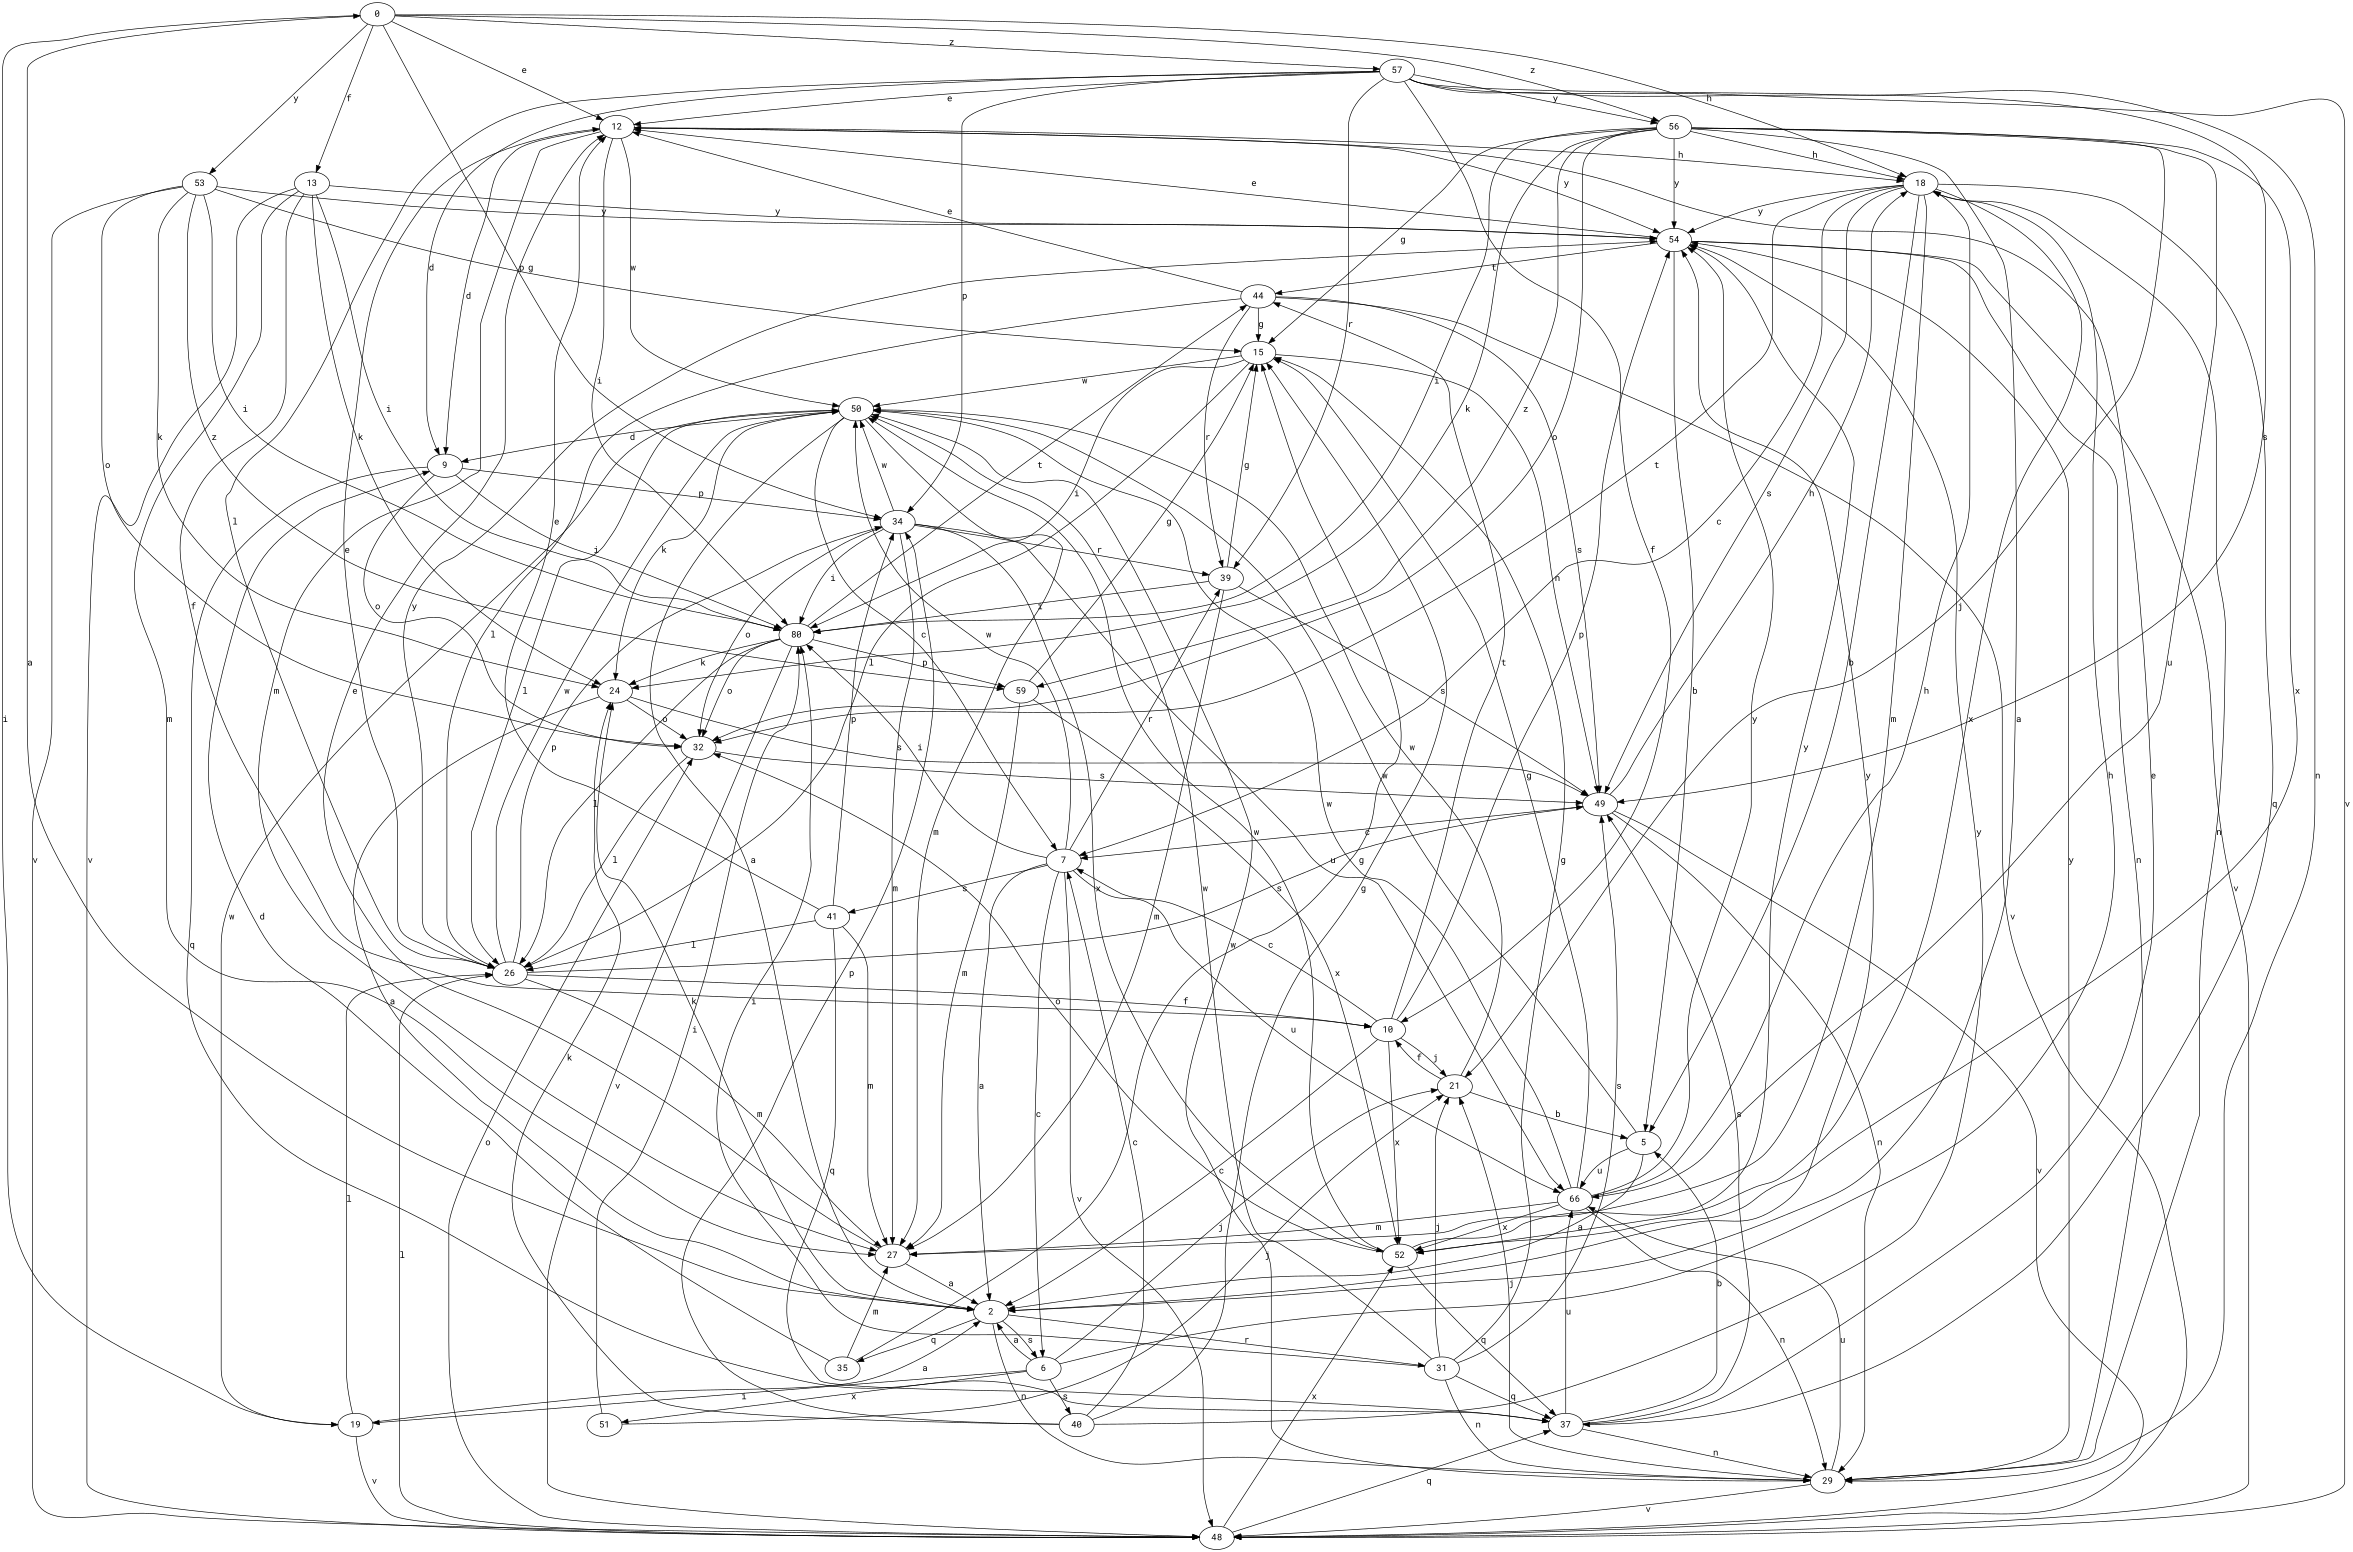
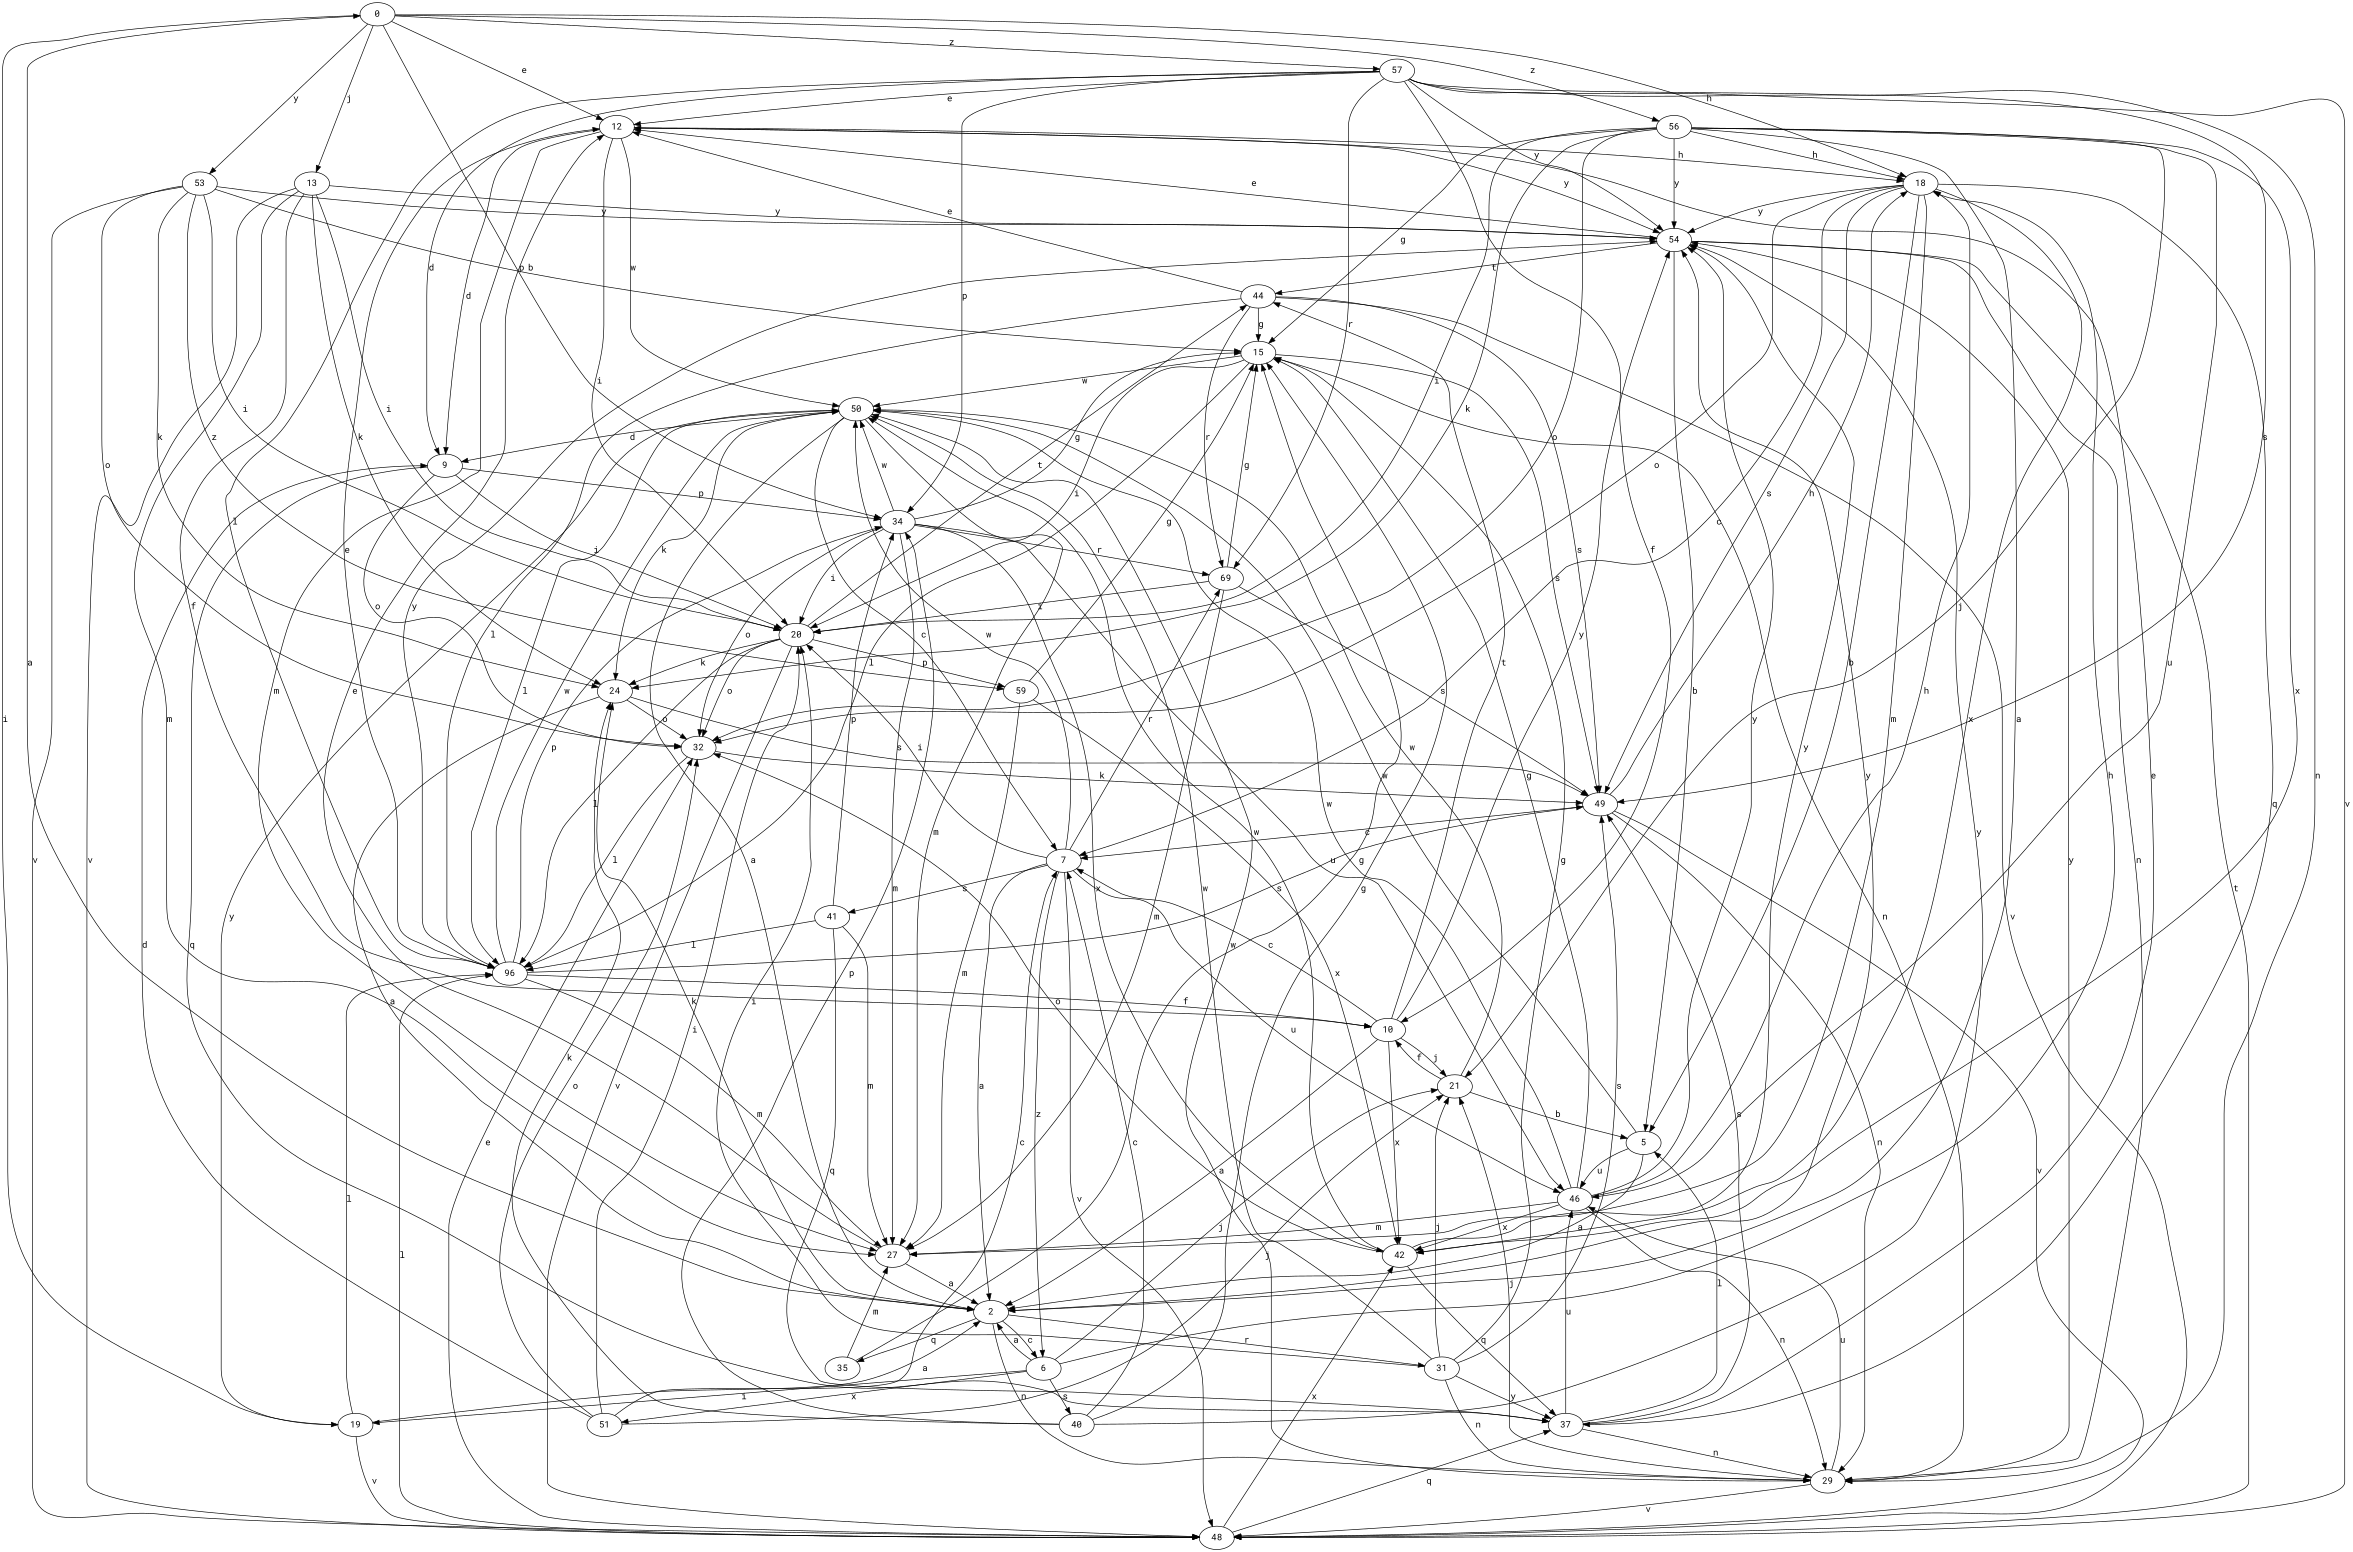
  strict digraph {
    fontname="Roboto Mono"
    node [fontname="Roboto Mono"]
    edge [fontname="Roboto Mono"]
    0
    12
    13
    18
    19
    34
    53
    56
    57
    54
    50
-   20 [label=80]
+   20
    9
    27
    24
    48
    n17 [label=10]
    29
    5
    7
    32
    37
-   52
+   52 [label=42]
    n24 [label=49]
    2
-   26
-   46 [label=66]
-   39
+   26 [label=96]
+   46
+   39 [label=69]
    15
    59
    21
    6
    35
    n34 [label=31]
    40
    51
    44
    41
    0 -> 12 [label=e]
-   0 -> 13 [label=f]
+   0 -> 13 [label=j]
    0 -> 18 [label=h]
    0 -> 19 [label=i]
    0 -> 34 [label=p]
    0 -> 53 [label=y]
    0 -> 56 [label=z]
    0 -> 57 [label=z]
    12 -> 18 [label=h]
    12 -> 54 [label=y]
    12 -> 50 [label=w]
    12 -> 20 [label=i]
    12 -> 9 [label=d]
    12 -> 27 [label=m]
    13 -> 54 [label=y]
    13 -> 20 [label=i]
    13 -> 27 [label=m]
    13 -> 24 [label=k]
    13 -> 48 [label=v]
    13 -> n17 [label=f]
    18 -> 54 [label=y]
    18 -> 27 [label=m]
-   18 -> 29 [label=n]
+   15 -> 29 [label=n]
    18 -> 5 [label=b]
    18 -> 7 [label=c]
-   18 -> 32 [label=t]
+   18 -> 32 [label=o]
    18 -> 37 [label=q]
    18 -> 52 [label=x]
    18 -> n24 [label=s]
-   19 -> 50 [label=w]
+   19 -> 50 [label=y]
    19 -> 48 [label=v]
    19 -> 2 [label=a]
    19 -> 26 [label=l]
    34 -> 50 [label=w]
    34 -> 20 [label=i]
    34 -> 27 [label=m]
    34 -> 32 [label=o]
    34 -> 52 [label=x]
    34 -> 46 [label=u]
    34 -> 39 [label=r]
+   34 -> 15 [label=g]
    53 -> 54 [label=y]
    53 -> 20 [label=i]
    53 -> 24 [label=k]
    53 -> 48 [label=v]
    53 -> 32 [label=o]
-   53 -> 15 [label=g]
+   53 -> 15 [label=b]
    53 -> 59 [label=z]
    56 -> 18 [label=h]
    56 -> 54 [label=y]
    56 -> 20 [label=i]
    56 -> 24 [label=k]
    56 -> 32 [label=o]
    56 -> 52 [label=x]
    56 -> 2 [label=a]
    56 -> 46 [label=u]
    56 -> 15 [label=g]
-   56 -> 59 [label=z]
    56 -> 21 [label=j]
    57 -> 12 [label=e]
    57 -> 34 [label=p]
-   57 -> 56 [label=y]
+   57 -> 54 [label=y]
    57 -> 9 [label=d]
    57 -> 48 [label=v]
    57 -> n17 [label=f]
    57 -> 29 [label=n]
    57 -> n24 [label=s]
    57 -> 26 [label=l]
    57 -> 39 [label=r]
    54 -> 12 [label=e]
-   54 -> 48 [label=v]
+   54 -> 48 [label=t]
    54 -> 29 [label=n]
    54 -> 5 [label=b]
    54 -> 44 [label=t]
    50 -> 9 [label=d]
    50 -> 27 [label=m]
    50 -> 24 [label=k]
    50 -> 7 [label=c]
    50 -> 2 [label=a]
    50 -> 26 [label=l]
    20 -> 24 [label=k]
    20 -> 48 [label=v]
    20 -> 32 [label=o]
    20 -> 26 [label=l]
    20 -> 59 [label=p]
    20 -> 44 [label=t]
    9 -> 34 [label=p]
    9 -> 20 [label=i]
    9 -> 32 [label=o]
    9 -> 37 [label=q]
    27 -> 12 [label=e]
    27 -> 2 [label=a]
    24 -> 32 [label=o]
    24 -> n24 [label=s]
    24 -> 2 [label=a]
-   48 -> 32 [label=o]
+   48 -> 32 [label=e]
    48 -> 37 [label=q]
    48 -> 52 [label=x]
    48 -> 26 [label=l]
-   n17 -> 54 [label=p]
+   n17 -> 54 [label=y]
    n17 -> 7 [label=c]
    n17 -> 52 [label=x]
-   n17 -> 2 [label=c]
+   n17 -> 2 [label=a]
    n17 -> 21 [label=j]
    n17 -> 44 [label=t]
    29 -> 54 [label=y]
    29 -> 50 [label=w]
    29 -> 48 [label=v]
    29 -> 46 [label=u]
    29 -> 21 [label=j]
    5 -> 50 [label=w]
    5 -> 2 [label=a]
    5 -> 46 [label=u]
    7 -> 50 [label=w]
    7 -> 20 [label=i]
    7 -> 48 [label=v]
    7 -> 2 [label=a]
    7 -> 46 [label=u]
    7 -> 39 [label=r]
-   7 -> 6 [label=c]
+   7 -> 6 [label=z]
    7 -> 41 [label=s]
-   32 -> n24 [label=s]
+   32 -> n24 [label=k]
    32 -> 26 [label=l]
    37 -> 12 [label=e]
    37 -> 29 [label=n]
-   37 -> 5 [label=b]
+   37 -> 5 [label=l]
    37 -> n24 [label=s]
    37 -> 46 [label=u]
    52 -> 54 [label=y]
    52 -> 50 [label=w]
    52 -> 32 [label=o]
    52 -> 37 [label=q]
    n24 -> 18 [label=h]
    n24 -> 48 [label=v]
    n24 -> 29 [label=n]
    n24 -> 7 [label=c]
    2 -> 0 [label=a]
    2 -> 54 [label=y]
    2 -> 24 [label=k]
    2 -> 29 [label=n]
-   2 -> 6 [label=s]
+   2 -> 6 [label=c]
    2 -> 35 [label=q]
    2 -> n34 [label=r]
    26 -> 12 [label=e]
    26 -> 34 [label=p]
    26 -> 54 [label=y]
    26 -> 50 [label=w]
    26 -> 27 [label=m]
    26 -> n17 [label=f]
    26 -> n24 [label=s]
    46 -> 18 [label=h]
    46 -> 54 [label=y]
    46 -> 50 [label=w]
    46 -> 27 [label=m]
    46 -> 29 [label=n]
    46 -> 52 [label=x]
    46 -> 15 [label=g]
    39 -> 20 [label=i]
    39 -> 27 [label=m]
    39 -> n24 [label=s]
    39 -> 15 [label=g]
    15 -> 50 [label=w]
    15 -> 20 [label=i]
-   15 -> n24 [label=n]
+   15 -> n24 [label=s]
    15 -> 26 [label=l]
    59 -> 27 [label=m]
    59 -> 52 [label=x]
    59 -> 15 [label=g]
    21 -> 50 [label=w]
    21 -> n17 [label=f]
    21 -> 5 [label=b]
    6 -> 18 [label=h]
    6 -> 19 [label=i]
    6 -> 2 [label=a]
    6 -> 21 [label=j]
    6 -> 40 [label=s]
    6 -> 51 [label=x]
-   35 -> 9 [label=d]
+   51 -> 9 [label=d]
    35 -> 27 [label=m]
    35 -> 15 [label=g]
    n34 -> 50 [label=w]
    n34 -> 20 [label=i]
    n34 -> 29 [label=n]
-   n34 -> 37 [label=q]
+   n34 -> 37 [label=y]
    n34 -> n24 [label=s]
    n34 -> 15 [label=g]
    n34 -> 21 [label=j]
    40 -> 34 [label=p]
    40 -> 54 [label=y]
    40 -> 24 [label=k]
    40 -> 7 [label=c]
    40 -> 15 [label=g]
    51 -> 20 [label=i]
+   51 -> 7 [label=c]
+   51 -> 32 [label=o]
    51 -> 21 [label=j]
    44 -> 12 [label=e]
    44 -> 48 [label=v]
    44 -> n24 [label=s]
    44 -> 26 [label=l]
    44 -> 39 [label=r]
    44 -> 15 [label=g]
-   41 -> 12 [label=e]
    41 -> 34 [label=p]
    41 -> 27 [label=m]
    41 -> 37 [label=q]
    41 -> 26 [label=l]
  }
